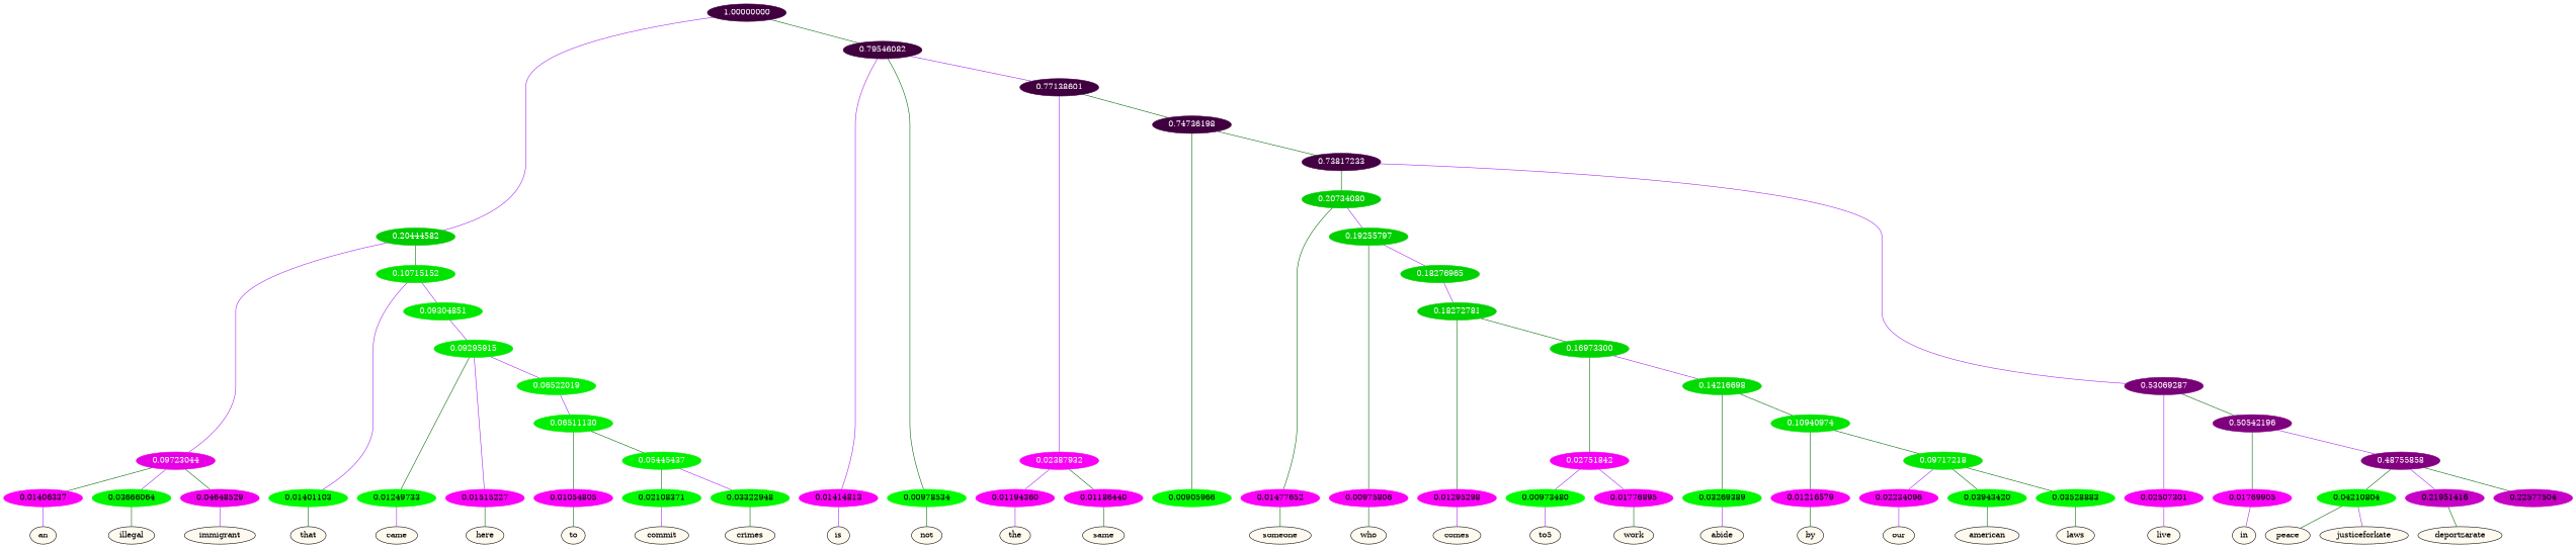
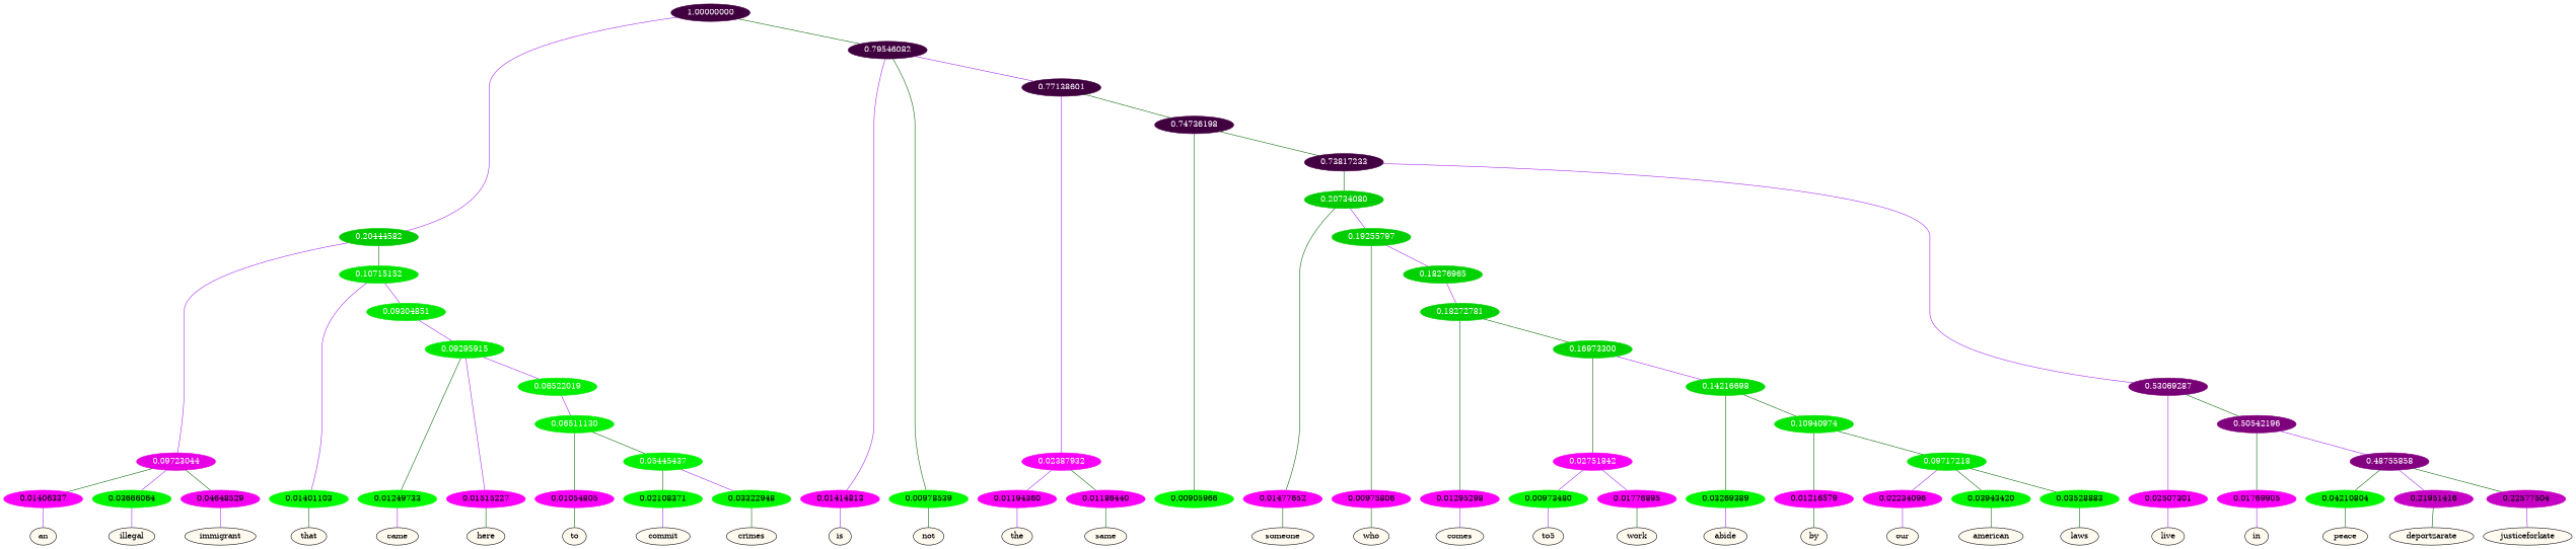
  graph {
    node [color=black format=png nodesep=0.001 ordering=out overlap_scaling=0.01 ranksep=0.001 style=filled fontcolor=black]
    edge [color=darkgreen]
    n1 [fillcolor=floralwhite height=0.15 label=an style="filled,solid" width=0.15 fontcolor=""]
    n2 [fillcolor=floralwhite height=0.15 label=illegal style="filled,solid" width=0.15 fontcolor=""]
    n3 [fillcolor=floralwhite height=0.15 label=immigrant style="filled,solid" width=0.15 fontcolor=""]
    n4 [fillcolor=floralwhite height=0.15 label=that style="filled,solid" width=0.15 fontcolor=""]
    n5 [fillcolor=floralwhite height=0.15 label=came style="filled,solid" width=0.15 fontcolor=""]
    n6 [fillcolor=floralwhite height=0.15 label=here style="filled,solid" width=0.15 fontcolor=""]
    n7 [fillcolor=floralwhite height=0.15 label=to style="filled,solid" width=0.15 fontcolor=""]
    n8 [fillcolor=floralwhite height=0.15 label=commit style="filled,solid" width=0.15 fontcolor=""]
    n9 [fillcolor=floralwhite height=0.15 label=crimes style="filled,solid" width=0.15 fontcolor=""]
    n10 [fillcolor=floralwhite height=0.15 label=is style="filled,solid" width=0.15 fontcolor=""]
    n11 [fillcolor=floralwhite height=0.15 label=not style="filled,solid" width=0.15 fontcolor=""]
    n12 [fillcolor=floralwhite height=0.15 label=the style="filled,solid" width=0.15 fontcolor=""]
    n13 [fillcolor=floralwhite height=0.15 label=same style="filled,solid" width=0.15 fontcolor=""]
    n14 [fillcolor=floralwhite height=0.15 label=someone style="filled,solid" width=0.15 fontcolor=""]
    n15 [fillcolor=floralwhite height=0.15 label=who style="filled,solid" width=0.15 fontcolor=""]
    n16 [fillcolor=floralwhite height=0.15 label=comes style="filled,solid" width=0.15 fontcolor=""]
    n17 [fillcolor=floralwhite height=0.15 label=to5 style="filled,solid" width=0.15 fontcolor=""]
    n18 [fillcolor=floralwhite height=0.15 label=work style="filled,solid" width=0.15 fontcolor=""]
    n19 [fillcolor=floralwhite height=0.15 label=abide style="filled,solid" width=0.15 fontcolor=""]
    n20 [fillcolor=floralwhite height=0.15 label=by style="filled,solid" width=0.15 fontcolor=""]
    n21 [fillcolor=floralwhite height=0.15 label=our style="filled,solid" width=0.15 fontcolor=""]
    n22 [fillcolor=floralwhite height=0.15 label=american style="filled,solid" width=0.15 fontcolor=""]
    n23 [fillcolor=floralwhite height=0.15 label=laws style="filled,solid" width=0.15 fontcolor=""]
    n24 [fillcolor=floralwhite height=0.15 label=live style="filled,solid" width=0.15 fontcolor=""]
    n25 [fillcolor=floralwhite height=0.15 label=in style="filled,solid" width=0.15 fontcolor=""]
    n26 [fillcolor=floralwhite height=0.15 label=peace style="filled,solid" width=0.15 fontcolor=""]
    n27 [fillcolor=floralwhite height=0.15 label=deportzarate style="filled,solid" width=0.15 fontcolor=""]
    n28 [fillcolor=floralwhite height=0.15 label=justiceforkate style="filled,solid" width=0.15 fontcolor=""]
    n29 [color="0.835 1.000 0.986" height=0.15 label=0.01406337 width=0.15]
    n30 [color="0.334 1.000 0.963" height=0.15 label=0.03666064 width=0.15]
    n31 [color="0.835 1.000 0.954" height=0.15 label=0.04648529 width=0.15]
    n32 [color="0.334 1.000 0.986" height=0.15 label=0.01401103 width=0.15]
    n33 [color="0.334 1.000 0.988" height=0.15 label=0.01249733 width=0.15]
    n34 [color="0.835 1.000 0.985" height=0.15 label=0.01515227 width=0.15]
    n35 [color="0.835 1.000 0.989" height=0.15 label=0.01054805 width=0.15]
    n36 [color="0.334 1.000 0.979" height=0.15 label=0.02108371 width=0.15]
    n37 [color="0.334 1.000 0.967" height=0.15 label=0.03322948 width=0.15]
    n38 [color="0.835 1.000 0.986" height=0.15 label=0.01414813 width=0.15]
-   n39 [color="0.334 1.000 0.990" height=0.15 label=0.00978534 width=0.15]
+   n39 [color="0.334 1.000 0.990" height=0.15 label=0.00978539 width=0.15]
    n40 [color="0.835 1.000 0.988" height=0.15 label=0.01194360 width=0.15]
    n41 [color="0.835 1.000 0.988" height=0.15 label=0.01186440 width=0.15]
    n42 [color="0.334 1.000 0.991" height=0.15 label=0.00905966 width=0.15]
    n43 [color="0.835 1.000 0.985" height=0.15 label=0.01477652 width=0.15]
    n44 [color="0.835 1.000 0.990" height=0.15 label=0.00975806 width=0.15]
    n45 [color="0.835 1.000 0.987" height=0.15 label=0.01295298 width=0.15]
    n46 [color="0.334 1.000 0.990" height=0.15 label=0.00973480 width=0.15]
    n47 [color="0.835 1.000 0.982" height=0.15 label=0.01776895 width=0.15]
    n48 [color="0.334 1.000 0.967" height=0.15 label=0.03269389 width=0.15]
    n49 [color="0.835 1.000 0.988" height=0.15 label=0.01216579 width=0.15]
    n50 [color="0.835 1.000 0.978" height=0.15 label=0.02234096 width=0.15]
    n51 [color="0.334 1.000 0.961" height=0.15 label=0.03943420 width=0.15]
    n52 [color="0.334 1.000 0.965" height=0.15 label=0.03528883 width=0.15]
    n53 [color="0.835 1.000 0.975" height=0.15 label=0.02507301 width=0.15]
    n54 [color="0.835 1.000 0.982" height=0.15 label=0.01769905 width=0.15]
    n55 [color="0.334 1.000 0.958" height=0.15 label=0.04210804 width=0.15]
    n56 [color="0.835 1.000 0.780" height=0.15 label=0.21951416 width=0.15]
    n57 [color="0.835 1.000 0.774" height=0.15 label=0.22577504 width=0.15]
    n58 [color="0.835 1.000 0.250" fontcolor=grey99 height=0.15 label=1.00000000 width=0.15]
    n59 [color="0.334 1.000 0.796" fontcolor=grey99 height=0.15 label=0.20444582 width=0.15]
    n60 [color="0.835 1.000 0.250" fontcolor=grey99 height=0.15 label=0.79546082 width=0.15]
    n61 [color="0.835 1.000 0.903" fontcolor=grey99 height=0.15 label=0.09723044 width=0.15]
    n62 [color="0.334 1.000 0.893" fontcolor=grey99 height=0.15 label=0.10715152 width=0.15]
    n63 [color="0.835 1.000 0.250" fontcolor=grey99 height=0.15 label=0.77138601 width=0.15]
    n64 [color="0.334 1.000 0.907" fontcolor=grey99 height=0.15 label=0.09304851 width=0.15]
    n65 [color="0.835 1.000 0.976" fontcolor=grey99 height=0.15 label=0.02387932 width=0.15]
    n66 [color="0.835 1.000 0.253" fontcolor=grey99 height=0.15 label=0.74736198 width=0.15]
    n67 [color="0.334 1.000 0.907" fontcolor=grey99 height=0.15 label=0.09295915 width=0.15]
    n68 [color="0.835 1.000 0.262" fontcolor=grey99 height=0.15 label=0.73817233 width=0.15]
    n69 [color="0.334 1.000 0.935" fontcolor=grey99 height=0.15 label=0.06522019 width=0.15]
    n70 [color="0.334 1.000 0.793" fontcolor=grey99 height=0.15 label=0.20734080 width=0.15]
    n71 [color="0.835 1.000 0.469" fontcolor=grey99 height=0.15 label=0.53069287 width=0.15]
    n72 [color="0.334 1.000 0.935" fontcolor=grey99 height=0.15 label=0.06511130 width=0.15]
    n73 [color="0.334 1.000 0.807" fontcolor=grey99 height=0.15 label=0.19255797 width=0.15]
    n74 [color="0.835 1.000 0.495" fontcolor=grey99 height=0.15 label=0.50542196 width=0.15]
    n75 [color="0.334 1.000 0.946" fontcolor=grey99 height=0.15 label=0.05445437 width=0.15]
    n76 [color="0.334 1.000 0.817" fontcolor=grey99 height=0.15 label=0.18276965 width=0.15]
    n77 [color="0.835 1.000 0.512" fontcolor=grey99 height=0.15 label=0.48755858 width=0.15]
    n78 [color="0.334 1.000 0.817" fontcolor=grey99 height=0.15 label=0.18272781 width=0.15]
    n79 [color="0.334 1.000 0.830" fontcolor=grey99 height=0.15 label=0.16973300 width=0.15]
    n80 [color="0.835 1.000 0.972" fontcolor=grey99 height=0.15 label=0.02751842 width=0.15]
    n81 [color="0.334 1.000 0.858" fontcolor=grey99 height=0.15 label=0.14216698 width=0.15]
    n82 [color="0.334 1.000 0.891" fontcolor=grey99 height=0.15 label=0.10940974 width=0.15]
    n83 [color="0.334 1.000 0.903" fontcolor=grey99 height=0.15 label=0.09717218 width=0.15]
    subgraph sub_1 {
      rank=same
      n1
      n2
      n3
      n4
      n5
      n6
      n7
      n8
      n9
      n10
      n11
      n12
      n13
      n14
      n15
      n16
      n17
      n18
      n19
      n20
      n21
      n22
      n23
      n24
      n25
      n26
      n27
      n28
    }
    subgraph sub_2 {
      rank=same
      n29
      n30
      n31
      n32
      n33
      n34
      n35
      n36
      n37
      n38
      n39
      n40
      n41
      n42
      n43
      n44
      n45
      n46
      n47
      n48
      n49
      n50
      n51
      n52
      n53
      n54
      n55
      n56
      n57
    }
    n29 -- n1 [color=purple]
-   n30 -- n2
+   n30 -- n2 [color=purple]
    n31 -- n3 [color=purple]
    n32 -- n4
    n33 -- n5 [color=purple]
    n34 -- n6
    n35 -- n7
    n36 -- n8 [color=purple]
    n37 -- n9
    n38 -- n10 [color=purple]
    n39 -- n11
    n40 -- n12 [color=purple]
    n41 -- n13
    n43 -- n14
    n44 -- n15
    n45 -- n16 [color=purple]
    n46 -- n17 [color=purple]
    n47 -- n18
    n48 -- n19 [color=purple]
    n49 -- n20
    n50 -- n21 [color=purple]
    n51 -- n22
    n52 -- n23
    n53 -- n24 [color=purple]
    n54 -- n25 [color=purple]
    n55 -- n26
    n56 -- n27
-   n55 -- n28 [color=purple]
+   n57 -- n28 [color=purple]
    n58 -- n59 [color=purple]
    n58 -- n60
    n59 -- n61 [color=purple]
    n59 -- n62
    n60 -- n38 [color=purple]
    n60 -- n39
    n60 -- n63 [color=purple]
    n61 -- n29
    n61 -- n30 [color=purple]
    n61 -- n31
    n62 -- n32 [color=purple]
    n62 -- n64 [color=purple]
    n63 -- n65 [color=purple]
    n63 -- n66
    n64 -- n67 [color=purple]
    n65 -- n40 [color=purple]
    n65 -- n41
    n66 -- n42
    n66 -- n68
    n67 -- n33
    n67 -- n34 [color=purple]
    n67 -- n69 [color=purple]
    n68 -- n70
    n68 -- n71 [color=purple]
    n69 -- n72 [color=purple]
    n70 -- n43
    n70 -- n73 [color=purple]
    n71 -- n53 [color=purple]
    n71 -- n74
    n72 -- n35
    n72 -- n75
    n73 -- n44
    n73 -- n76 [color=purple]
    n74 -- n54
    n74 -- n77 [color=purple]
    n75 -- n36
    n75 -- n37 [color=purple]
    n76 -- n78 [color=purple]
    n77 -- n55
    n77 -- n56 [color=purple]
    n77 -- n57
    n78 -- n45
    n78 -- n79
    n79 -- n80
    n79 -- n81 [color=purple]
    n80 -- n46 [color=purple]
    n80 -- n47 [color=purple]
    n81 -- n48
    n81 -- n82
    n82 -- n49
    n82 -- n83
    n83 -- n50 [color=purple]
    n83 -- n51
    n83 -- n52
  }
